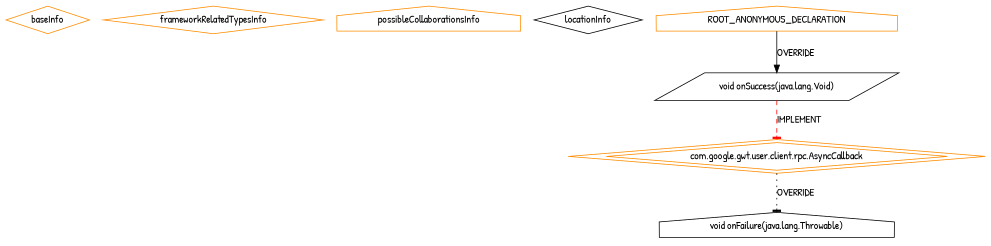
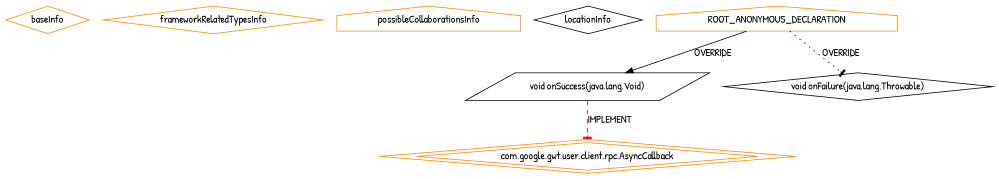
  digraph {
    fontname="Patrick Hand"
    node [color=darkorange fontname="Patrick Hand" shape=diamond]
    edge [arrowhead=tee fontname="Patrick Hand"]
    baseInfo [category=extension_graph graphId=4674 isAnonymous=true possibleRelation=false]
    frameworkRelatedTypesInfo [0="com.google.gwt.user.client.rpc.AsyncCallback"]
    possibleCollaborationsInfo [shape=house]
    locationInfo [color=black contextSignature="void disposeController()" filePath="/wuiidl-webservice/webservice-master/tourGuide/src/webServices/tourGuide/presentation/client/controller/TourGuideController.java" graphId=4674 projectName="wuiidl-webservice"]
    n5 [isFrameworkType=false label=ROOT_ANONYMOUS_DECLARATION shape=house vertexType=ROOT_ANONYMOUS_DECLARATION]
    n6 [color=black isFrameworkType=false label="void onSuccess(java.lang.Void)" shape=parallelogram vertexType=OVERRIDING_METHOD_DECLARATION]
-   n7 [color=black isFrameworkType=false label="void onFailure(java.lang.Throwable)" shape=house vertexType=OVERRIDING_METHOD_DECLARATION]
+   n7 [color=black isFrameworkType=false label="void onFailure(java.lang.Throwable)" vertexType=OVERRIDING_METHOD_DECLARATION]
    n8 [isFrameworkType=true label="com.google.gwt.user.client.rpc.AsyncCallback" peripheries=2 vertexType=FRAMEWORK_INTERFACE_TYPE]
    n5 -> n6 [arrowhead=normal label=OVERRIDE style=solid]
-   n8 -> n7 [label=OVERRIDE style=dotted]
+   n5 -> n7 [label=OVERRIDE style=dotted]
    n6 -> n8 [color=red label=IMPLEMENT style=dashed]
  }
